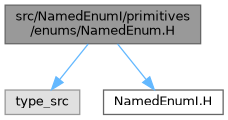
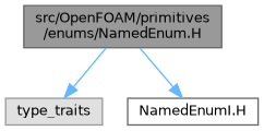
  digraph {
    node [fontname=Helvetica fontsize=10 shape=box style=filled]
    edge [color=steelblue1 fontname=Helvetica fontsize=10 labelfontname=Helvetica labelfontsize=10 style=solid]
-   n1 [color=gray40 fillcolor=grey60 fontcolor=black height=0.2 label="src/NamedEnumI/primitives\l/enums/NamedEnum.H" width=0.4]
-   n2 [color=grey60 fillcolor="#E0E0E0" height=0.2 label=type_src width=0.4]
+   n1 [color=gray40 fillcolor=grey60 fontcolor=black height=0.2 label="src/OpenFOAM/primitives\l/enums/NamedEnum.H" width=0.4]
+   n2 [color=grey60 fillcolor="#E0E0E0" height=0.2 label=type_traits width=0.4]
    n3 [color=grey40 fillcolor=white height=0.2 label="NamedEnumI.H" width=0.4]
    n1 -> n2
    n1 -> n3
  }
